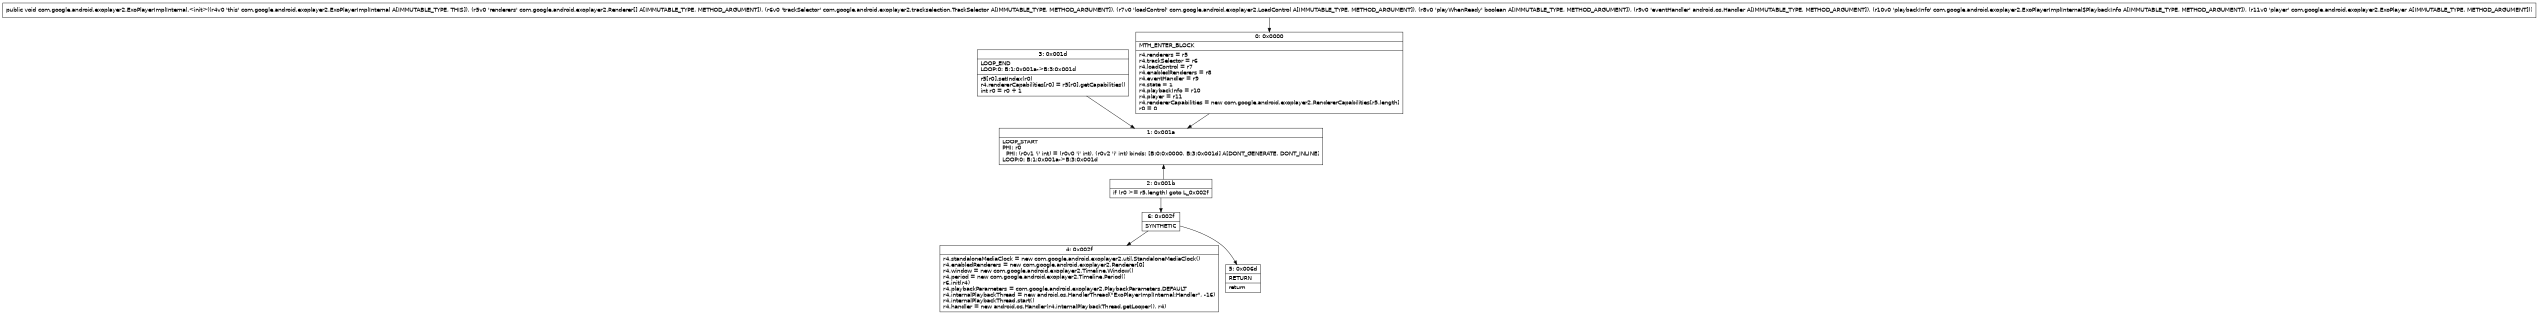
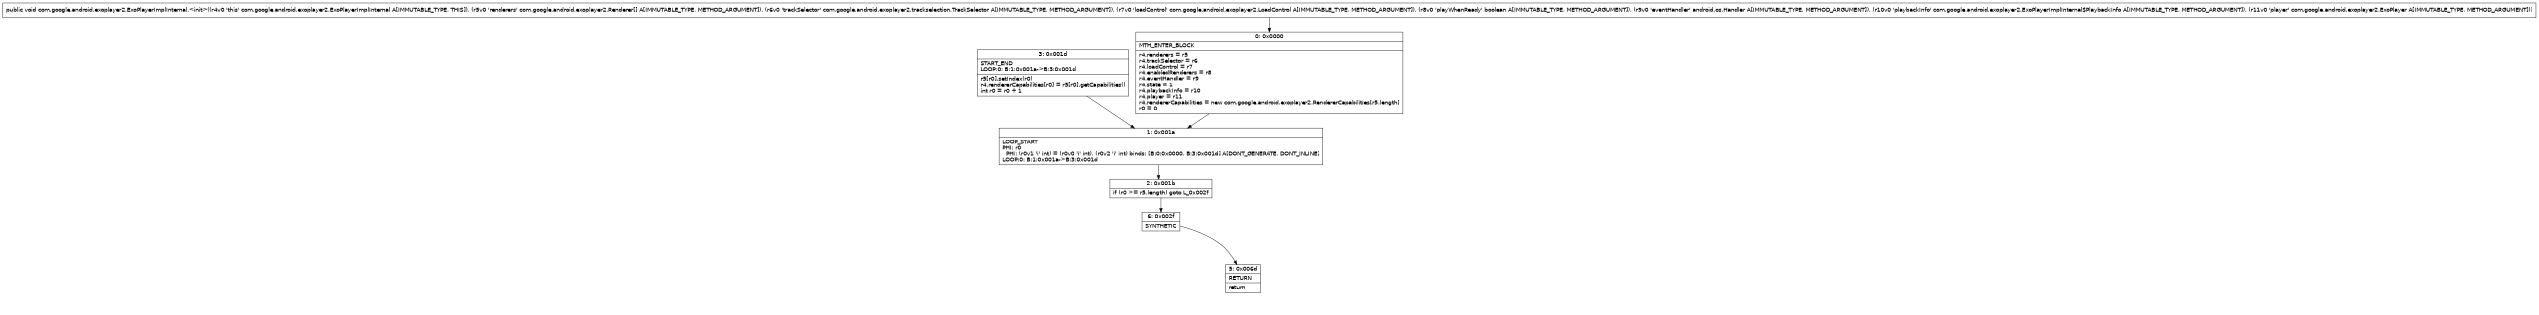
  digraph {
    fontname="DejaVu Sans"
    node [fontname="DejaVu Sans" shape=record]
    edge [fontname="DejaVu Sans"]
    n1 [label="{0\:\ 0x0000|MTH_ENTER_BLOCK\l|r4.renderers = r5\lr4.trackSelector = r6\lr4.loadControl = r7\lr4.enabledRenderers = r8\lr4.eventHandler = r9\lr4.state = 1\lr4.playbackInfo = r10\lr4.player = r11\lr4.rendererCapabilities = new com.google.android.exoplayer2.RendererCapabilities[r5.length]\lr0 = 0\l}"]
    n2 [label="{1\:\ 0x001a|LOOP_START\lPHI: r0 \l  PHI: (r0v1 'i' int) = (r0v0 'i' int), (r0v2 'i' int) binds: [B:0:0x0000, B:3:0x001d] A[DONT_GENERATE, DONT_INLINE]\lLOOP:0: B:1:0x001a\-\>B:3:0x001d\l}"]
    n3 [label="{2\:\ 0x001b|if (r0 \>= r5.length) goto L_0x002f\l}"]
    n4 [label="{6\:\ 0x002f|SYNTHETIC\l}"]
-   n5 [label="{3\:\ 0x001d|LOOP_END\lLOOP:0: B:1:0x001a\-\>B:3:0x001d\l|r5[r0].setIndex(r0)\lr4.rendererCapabilities[r0] = r5[r0].getCapabilities()\lint r0 = r0 + 1\l}"]
-   n6 [label="{4\:\ 0x002f|r4.standaloneMediaClock = new com.google.android.exoplayer2.util.StandaloneMediaClock()\lr4.enabledRenderers = new com.google.android.exoplayer2.Renderer[0]\lr4.window = new com.google.android.exoplayer2.Timeline.Window()\lr4.period = new com.google.android.exoplayer2.Timeline.Period()\lr6.init(r4)\lr4.playbackParameters = com.google.android.exoplayer2.PlaybackParameters.DEFAULT\lr4.internalPlaybackThread = new android.os.HandlerThread(\"ExoPlayerImplInternal:Handler\", \-16)\lr4.internalPlaybackThread.start()\lr4.handler = new android.os.Handler(r4.internalPlaybackThread.getLooper(), r4)\l}"]
+   n5 [label="{3\:\ 0x001d|START_END\lLOOP:0: B:1:0x001a\-\>B:3:0x001d\l|r5[r0].setIndex(r0)\lr4.rendererCapabilities[r0] = r5[r0].getCapabilities()\lint r0 = r0 + 1\l}"]
    n7 [label="{5\:\ 0x006d|RETURN\l|return\l}"]
    n8 [label="{public void com.google.android.exoplayer2.ExoPlayerImplInternal.\<init\>((r4v0 'this' com.google.android.exoplayer2.ExoPlayerImplInternal A[IMMUTABLE_TYPE, THIS]), (r5v0 'renderers' com.google.android.exoplayer2.Renderer[] A[IMMUTABLE_TYPE, METHOD_ARGUMENT]), (r6v0 'trackSelector' com.google.android.exoplayer2.trackselection.TrackSelector A[IMMUTABLE_TYPE, METHOD_ARGUMENT]), (r7v0 'loadControl' com.google.android.exoplayer2.LoadControl A[IMMUTABLE_TYPE, METHOD_ARGUMENT]), (r8v0 'playWhenReady' boolean A[IMMUTABLE_TYPE, METHOD_ARGUMENT]), (r9v0 'eventHandler' android.os.Handler A[IMMUTABLE_TYPE, METHOD_ARGUMENT]), (r10v0 'playbackInfo' com.google.android.exoplayer2.ExoPlayerImplInternal$PlaybackInfo A[IMMUTABLE_TYPE, METHOD_ARGUMENT]), (r11v0 'player' com.google.android.exoplayer2.ExoPlayer A[IMMUTABLE_TYPE, METHOD_ARGUMENT])) }"]
    n1 -> n2
-   n3 -> n2
+   n2 -> n3
    n3 -> n4
-   n4 -> n6
    n4 -> n7
    n5 -> n2
    n8 -> n1
  }
